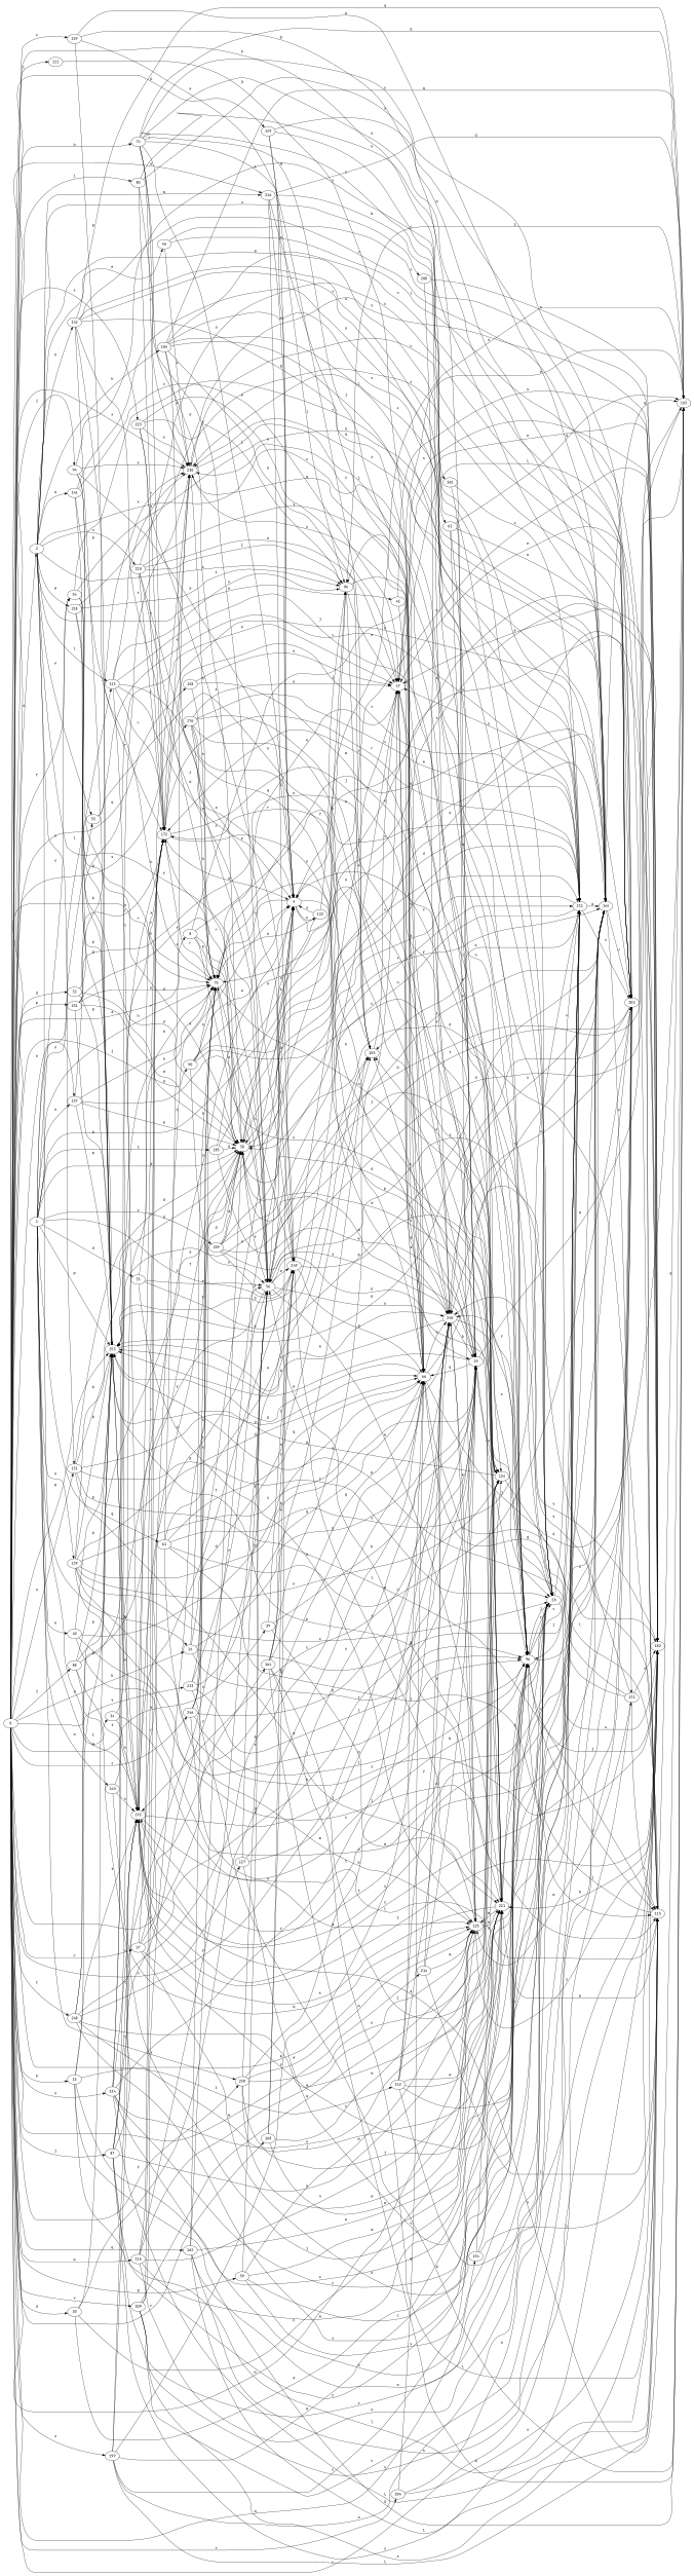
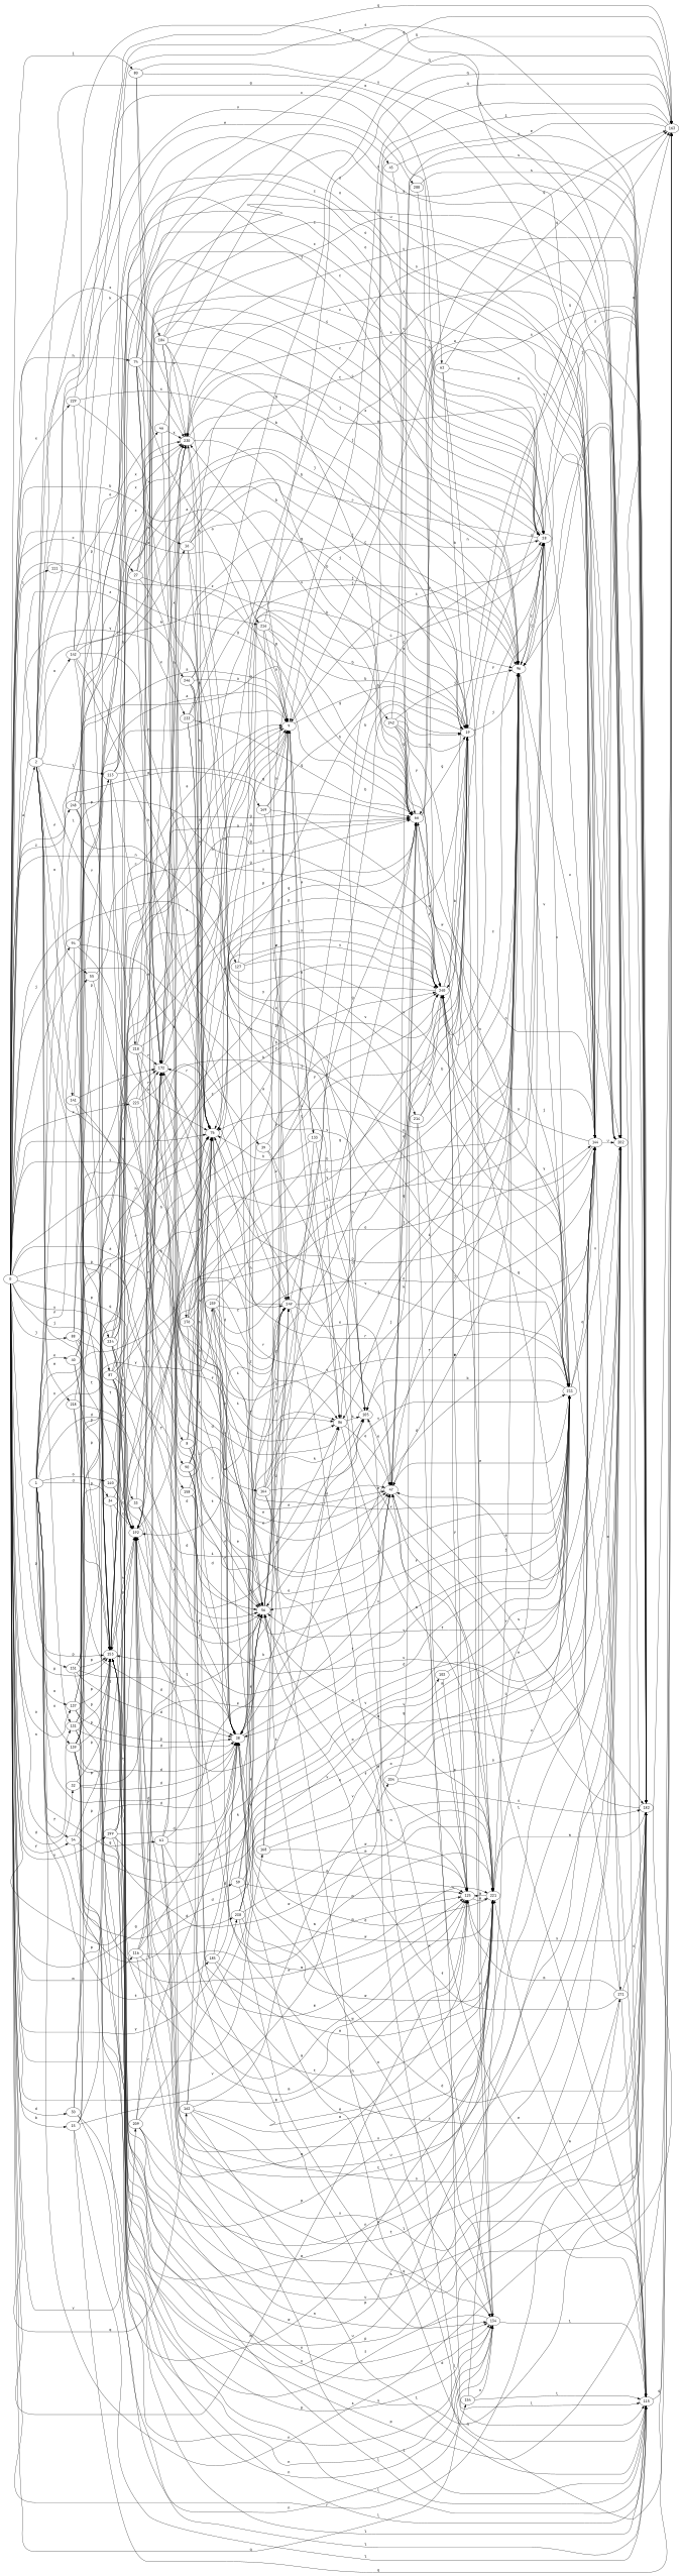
  strict digraph {
    fontname="JetBrains Mono"
    rankdir=LR
    node [fontname="JetBrains Mono"]
    edge [fontname="JetBrains Mono"]
    0
    2
    8
    15
    16
    27
    30
    32
    39
    54
    59
    74
    76
    80
    87
    88
    90
    94
    102
    111
    116
    125
    127
    131
    137
    149
    151
    153
    154
    158
    162
    164
    168
    171
    176
    199
    204
    209
    214
    216
    223
    229
    230
    233
    234
    238
    242
    246
    248
    55
    113
    28
    45
    46
    56
    62
    86
    104
    141
    142
    192
    200
    210
    218
    38
    182
    211
    115
    163
    19
    96
    105
    202
    66
    144
    172
    134
    221
    47
    249
    9
    240
    1
    33
    34
    40
    61
    139
    140
    185
    239
    133
    0 -> 2 [label=a]
    0 -> 8 [label=a]
    0 -> 15 [label=b]
    0 -> 16 [label=b]
    0 -> 27 [label=c]
    0 -> 30 [label=d]
    0 -> 32 [label=d]
    0 -> 39 [label=e]
    0 -> 54 [label=f]
    0 -> 59 [label=g]
    0 -> 74 [label=h]
    0 -> 76 [label=h]
    0 -> 80 [label=i]
    0 -> 87 [label=j]
    0 -> 88 [label=j]
    0 -> 90 [label=j]
    0 -> 94 [label=j]
    0 -> 102 [label=k]
    0 -> 111 [label=l]
    0 -> 116 [label=m]
    0 -> 125 [label=m]
    0 -> 127 [label=n]
    0 -> 131 [label=n]
    0 -> 137 [label=o]
    0 -> 149 [label=p]
    0 -> 151 [label=p]
    0 -> 153 [label=p]
    0 -> 154 [label=q]
    0 -> 158 [label=q]
    0 -> 162 [label=q]
    0 -> 164 [label=r]
    0 -> 168 [label=r]
    0 -> 171 [label=r]
    0 -> 176 [label=s]
    0 -> 199 [label=u]
    0 -> 204 [label=v]
    0 -> 209 [label=v]
    0 -> 214 [label=w]
    0 -> 216 [label=w]
    0 -> 223 [label=x]
    0 -> 229 [label=x]
    0 -> 230 [label=x]
    0 -> 233 [label=y]
    0 -> 234 [label=y]
    0 -> 238 [label=y]
    0 -> 242 [label=z]
    0 -> 246 [label=z]
    0 -> 248 [label=z]
    2 -> 131 [label=n]
    2 -> 216 [label=w]
    2 -> 55 [label=f]
    2 -> 113 [label=l]
    2 -> 28 [label=c]
    2 -> 45 [label=e]
    2 -> 46 [label=e]
    2 -> 56 [label=f]
    2 -> 62 [label=g]
    2 -> 86 [label=i]
    2 -> 104 [label=k]
    2 -> 141 [label=o]
    2 -> 142 [label=o]
    2 -> 192 [label=t]
    2 -> 200 [label=u]
    2 -> 210 [label=v]
    2 -> 218 [label=w]
    8 -> 76 [label=h]
    8 -> 56 [label=f]
    8 -> 38 [label=d]
    8 -> 182 [label=s]
    8 -> 211 [label=v]
    15 -> 125 [label=m]
    15 -> 153 [label=p]
    15 -> 28 [label=c]
    15 -> 192 [label=t]
    15 -> 115 [label=l]
    15 -> 163 [label=q]
    16 -> 76 [label=h]
    16 -> 19 [label=b]
    16 -> 96 [label=j]
    16 -> 105 [label=k]
    16 -> 202 [label=u]
    27 -> 76 [label=h]
    27 -> 28 [label=c]
    27 -> 19 [label=b]
    27 -> 66 [label=g]
    27 -> 144 [label=o]
    27 -> 172 [label=r]
    30 -> 153 [label=p]
    30 -> 66 [label=g]
    30 -> 134 [label=n]
    30 -> 221 [label=w]
    32 -> 153 [label=p]
    32 -> 38 [label=d]
    32 -> 47 [label=e]
    39 -> 19 [label=b]
    39 -> 221 [label=w]
    39 -> 249 [label=z]
    54 -> 153 [label=p]
    54 -> 38 [label=d]
    54 -> 211 [label=v]
    54 -> 144 [label=o]
    59 -> 125 [label=m]
    59 -> 28 [label=c]
    59 -> 56 [label=f]
    59 -> 211 [label=v]
    59 -> 221 [label=w]
    74 -> 230 [label=x]
    74 -> 28 [label=c]
    74 -> 38 [label=d]
    74 -> 163 [label=q]
    74 -> 105 [label=k]
    74 -> 202 [label=u]
    74 -> 66 [label=g]
    74 -> 144 [label=o]
    74 -> 172 [label=r]
    74 -> 9 [label=a]
    76 -> 38 [label=d]
    76 -> 172 [label=r]
    76 -> 134 [label=n]
    76 -> 47 [label=e]
    80 -> 56 [label=f]
    80 -> 202 [label=u]
    80 -> 144 [label=o]
    80 -> 172 [label=r]
    87 -> 76 [label=h]
    87 -> 28 [label=c]
    87 -> 192 [label=t]
    87 -> 182 [label=s]
    87 -> 202 [label=u]
    87 -> 134 [label=n]
    87 -> 249 [label=z]
    87 -> 9 [label=a]
    88 -> 153 [label=p]
    88 -> 56 [label=f]
    88 -> 192 [label=t]
    88 -> 96 [label=j]
    88 -> 9 [label=a]
    90 -> 76 [label=h]
    90 -> 28 [label=c]
    90 -> 56 [label=f]
    90 -> 211 [label=v]
    90 -> 202 [label=u]
    90 -> 9 [label=a]
    94 -> 76 [label=h]
    94 -> 153 [label=p]
    94 -> 230 [label=x]
    94 -> 211 [label=v]
    94 -> 9 [label=a]
    102 -> 125 [label=m]
    102 -> 211 [label=v]
    111 -> 66 [label=g]
    116 -> 125 [label=m]
    116 -> 56 [label=f]
    116 -> 144 [label=o]
    116 -> 172 [label=r]
    116 -> 134 [label=n]
    116 -> 221 [label=w]
    125 -> 56 [label=f]
    125 -> 182 [label=s]
    125 -> 221 [label=w]
    125 -> 240 [label=y]
    127 -> 56 [label=f]
    127 -> 211 [label=v]
    127 -> 19 [label=b]
    127 -> 240 [label=y]
    131 -> 153 [label=p]
    131 -> 28 [label=c]
    131 -> 38 [label=d]
    131 -> 115 [label=l]
    131 -> 66 [label=g]
    131 -> 221 [label=w]
    137 -> 153 [label=p]
    137 -> 230 [label=x]
    137 -> 38 [label=p]
    137 -> 134 [label=n]
    137 -> 9 [label=a]
    149 -> 28 [label=c]
    149 -> 86 [label=i]
    149 -> 144 [label=o]
    149 -> 9 [label=a]
    151 -> 76 [label=h]
    151 -> 153 [label=p]
    151 -> 56 [label=f]
    151 -> 38 [label=d]
    151 -> 172 [label=r]
    151 -> 134 [label=n]
    153 -> 192 [label=t]
    153 -> 240 [label=y]
    154 -> 28 [label=c]
    154 -> 115 [label=l]
    154 -> 134 [label=n]
    158 -> 76 [label=h]
    158 -> 221 [label=w]
    158 -> 47 [label=e]
    162 -> 76 [label=h]
    162 -> 38 [label=d]
    162 -> 182 [label=s]
    162 -> 115 [label=l]
    162 -> 144 [label=o]
    162 -> 221 [label=w]
    164 -> 115 [label=l]
    164 -> 163 [label=q]
    164 -> 96 [label=j]
    164 -> 105 [label=k]
    164 -> 66 [label=g]
    164 -> 47 [label=e]
    164 -> 249 [label=z]
    168 -> 125 [label=m]
    168 -> 221 [label=w]
    168 -> 249 [label=z]
    168 -> 9 [label=a]
    171 -> 125 [label=m]
    171 -> 153 [label=p]
    171 -> 56 [label=f]
    171 -> 182 [label=s]
    171 -> 115 [label=l]
    171 -> 66 [label=g]
    176 -> 76 [label=h]
    176 -> 211 [label=v]
    176 -> 19 [label=b]
    176 -> 221 [label=w]
    176 -> 47 [label=e]
    176 -> 249 [label=z]
    176 -> 240 [label=y]
    199 -> 28 [label=c]
    199 -> 192 [label=t]
    199 -> 38 [label=d]
    199 -> 115 [label=l]
    199 -> 144 [label=o]
    199 -> 221 [label=w]
    199 -> 240 [label=y]
    204 -> 182 [label=s]
    204 -> 66 [label=g]
    204 -> 144 [label=o]
    209 -> 125 [label=m]
    209 -> 38 [label=d]
    209 -> 182 [label=s]
    209 -> 211 [label=v]
    209 -> 202 [label=u]
    209 -> 172 [label=r]
    214 -> 125 [label=m]
    214 -> 115 [label=l]
    214 -> 19 [label=b]
    214 -> 240 [label=y]
    216 -> 163 [label=q]
    216 -> 19 [label=b]
    216 -> 66 [label=g]
    216 -> 249 [label=z]
    216 -> 9 [label=a]
    223 -> 230 [label=x]
    223 -> 86 [label=i]
    223 -> 172 [label=r]
    223 -> 47 [label=e]
    223 -> 249 [label=z]
    229 -> 153 [label=p]
    229 -> 19 [label=b]
    229 -> 144 [label=o]
    229 -> 9 [label=a]
    230 -> 76 [label=h]
    230 -> 96 [label=j]
    230 -> 202 [label=u]
    230 -> 66 [label=g]
    233 -> 76 [label=h]
    233 -> 56 [label=f]
    233 -> 163 [label=q]
    233 -> 96 [label=j]
    233 -> 66 [label=g]
    234 -> 76 [label=h]
    234 -> 230 [label=x]
    234 -> 28 [label=c]
    234 -> 192 [label=t]
    234 -> 115 [label=l]
    234 -> 144 [label=o]
    234 -> 134 [label=n]
    234 -> 240 [label=y]
    238 -> 125 [label=m]
    238 -> 56 [label=f]
    238 -> 19 [label=b]
    238 -> 96 [label=j]
    238 -> 134 [label=n]
    238 -> 221 [label=w]
    242 -> 182 [label=s]
    242 -> 211 [label=v]
    242 -> 19 [label=b]
    242 -> 96 [label=j]
    242 -> 66 [label=g]
    242 -> 221 [label=w]
    242 -> 240 [label=y]
    246 -> 76 [label=h]
    246 -> 125 [label=m]
    246 -> 38 [label=d]
    246 -> 19 [label=b]
    246 -> 96 [label=j]
    246 -> 9 [label=a]
    248 -> 153 [label=p]
    248 -> 230 [label=x]
    248 -> 211 [label=v]
    248 -> 96 [label=j]
    248 -> 66 [label=g]
    248 -> 221 [label=w]
    248 -> 240 [label=y]
    55 -> 211 [label=v]
    55 -> 240 [label=y]
    113 -> 230 [label=x]
    113 -> 86 [label=u]
    113 -> 192 [label=t]
    113 -> 96 [label=j]
    113 -> 66 [label=g]
    113 -> 172 [label=r]
    113 -> 9 [label=a]
    28 -> 230 [label=x]
    28 -> 192 [label=t]
    28 -> 182 [label=s]
    28 -> 211 [label=v]
    28 -> 96 [label=j]
    28 -> 172 [label=r]
    28 -> 240 [label=y]
    45 -> 182 [label=s]
    45 -> 66 [label=x]
    46 -> 230 [label=x]
    46 -> 182 [label=s]
    46 -> 115 [label=l]
    56 -> 192 [label=t]
    56 -> 163 [label=q]
    56 -> 19 [label=b]
    56 -> 172 [label=r]
    56 -> 134 [label=n]
    56 -> 221 [label=w]
    56 -> 249 [label=z]
    56 -> 9 [label=a]
    62 -> 163 [label=q]
    62 -> 19 [label=b]
    62 -> 144 [label=o]
    62 -> 134 [label=n]
    86 -> 105 [label=k]
    86 -> 221 [label=w]
    86 -> 47 [label=e]
    104 -> 230 [label=x]
    104 -> 28 [label=c]
    104 -> 56 [label=f]
    104 -> 211 [label=v]
    104 -> 163 [label=q]
    104 -> 96 [label=j]
    104 -> 105 [label=k]
    104 -> 202 [label=u]
    141 -> 153 [label=p]
    141 -> 144 [label=o]
    141 -> 172 [label=r]
    141 -> 47 [label=e]
    142 -> 76 [label=h]
    142 -> 153 [label=p]
    142 -> 211 [label=v]
    142 -> 163 [label=q]
    142 -> 19 [label=b]
    142 -> 202 [label=u]
    142 -> 144 [label=o]
    142 -> 249 [label=z]
    192 -> 153 [label=p]
    192 -> 28 [label=c]
    192 -> 163 [label=q]
    192 -> 96 [label=j]
    192 -> 202 [label=u]
    192 -> 172 [label=r]
    200 -> 182 [label=s]
    200 -> 240 [label=y]
    210 -> 86 [label=i]
    210 -> 38 [label=d]
    210 -> 202 [label=u]
    210 -> 172 [label=r]
    210 -> 47 [label=e]
    210 -> 9 [label=a]
    210 -> 240 [label=y]
    218 -> 153 [label=p]
    218 -> 86 [label=i]
    218 -> 38 [label=d]
    218 -> 182 [label=s]
    38 -> 56 [label=f]
    38 -> 192 [label=t]
    38 -> 211 [label=v]
    38 -> 221 [label=w]
    38 -> 9 [label=a]
    182 -> 76 [label=h]
    182 -> 192 [label=t]
    182 -> 38 [label=d]
    182 -> 96 [label=j]
    182 -> 221 [label=w]
    182 -> 47 [label=e]
    182 -> 240 [label=y]
    211 -> 56 [label=f]
    211 -> 192 [label=t]
    211 -> 38 [label=d]
    211 -> 96 [label=j]
    211 -> 105 [label=k]
    211 -> 202 [label=u]
    211 -> 144 [label=o]
    211 -> 172 [label=r]
    211 -> 47 [label=e]
    115 -> 38 [label=d]
    115 -> 163 [label=q]
    115 -> 96 [label=j]
    115 -> 221 [label=w]
    115 -> 47 [label=e]
    115 -> 240 [label=y]
    163 -> 153 [label=p]
    163 -> 86 [label=i]
    163 -> 47 [label=e]
    163 -> 9 [label=a]
    19 -> 76 [label=h]
    19 -> 153 [label=p]
    19 -> 192 [label=t]
    19 -> 38 [label=d]
    19 -> 163 [label=q]
    19 -> 96 [label=j]
    19 -> 66 [label=g]
    19 -> 134 [label=n]
    96 -> 28 [label=c]
    96 -> 86 [label=i]
    96 -> 211 [label=v]
    96 -> 115 [label=l]
    96 -> 202 [label=u]
    96 -> 47 [label=e]
    105 -> 172 [label=r]
    105 -> 47 [label=e]
    202 -> 153 [label=p]
    202 -> 230 [label=x]
    202 -> 56 [label=f]
    202 -> 192 [label=t]
    202 -> 47 [label=e]
    202 -> 9 [label=a]
    66 -> 153 [label=p]
    66 -> 230 [label=x]
    66 -> 182 [label=s]
    66 -> 163 [label=q]
    66 -> 144 [label=o]
    66 -> 47 [label=e]
    66 -> 240 [label=y]
    144 -> 76 [label=h]
    144 -> 153 [label=p]
    144 -> 171 [label=o]
    144 -> 230 [label=x]
    144 -> 56 [label=f]
    144 -> 38 [label=d]
    144 -> 163 [label=q]
    144 -> 202 [label=u]
    144 -> 240 [label=y]
    172 -> 230 [label=x]
    172 -> 211 [label=v]
    172 -> 96 [label=j]
    172 -> 144 [label=o]
    172 -> 9 [label=a]
    172 -> 240 [label=y]
    134 -> 153 [label=p]
    134 -> 230 [label=x]
    134 -> 115 [label=l]
    134 -> 105 [label=k]
    221 -> 125 [label=m]
    221 -> 153 [label=p]
    221 -> 192 [label=t]
    221 -> 38 [label=d]
    221 -> 211 [label=v]
    221 -> 96 [label=j]
    47 -> 153 [label=p]
+   47 -> 182 [label=s]
    47 -> 115 [label=l]
    47 -> 96 [label=j]
    47 -> 66 [label=g]
    249 -> 76 [label=h]
    249 -> 125 [label=m]
    249 -> 192 [label=t]
    249 -> 96 [label=j]
    249 -> 66 [label=g]
    249 -> 47 [label=e]
    9 -> 76 [label=h]
    9 -> 28 [label=c]
    9 -> 19 [label=b]
    9 -> 134 [label=n]
    9 -> 133 [label=n]
    240 -> 125 [label=m]
    240 -> 153 [label=p]
    240 -> 28 [label=c]
    240 -> 19 [label=b]
    240 -> 105 [label=k]
    240 -> 202 [label=u]
    1 -> 16 [label=b]
    1 -> 54 [label=f]
    1 -> 76 [label=h]
    1 -> 137 [label=o]
    1 -> 153 [label=p]
    1 -> 238 [label=y]
    1 -> 55 [label=f]
    1 -> 113 [label=l]
    1 -> 38 [label=d]
    1 -> 182 [label=s]
    1 -> 249 [label=z]
    1 -> 33 [label=d]
    1 -> 34 [label=d]
    1 -> 40 [label=e]
    1 -> 61 [label=g]
    1 -> 139 [label=o]
    1 -> 140 [label=o]
    1 -> 185 [label=t]
    1 -> 239 [label=y]
    33 -> 125 [label=m]
    33 -> 56 [label=f]
    33 -> 105 [label=k]
    33 -> 172 [label=r]
    34 -> 192 [label=t]
    34 -> 115 [label=l]
    34 -> 9 [label=a]
    40 -> 153 [label=p]
    40 -> 96 [label=j]
    40 -> 202 [label=u]
    40 -> 66 [label=g]
    61 -> 125 [label=m]
    61 -> 230 [label=x]
    61 -> 211 [label=v]
    61 -> 115 [label=l]
    61 -> 105 [label=k]
    61 -> 202 [label=u]
    61 -> 66 [label=g]
    139 -> 153 [label=p]
    139 -> 28 [label=c]
    139 -> 38 [label=d]
    139 -> 182 [label=s]
    139 -> 115 [label=l]
    139 -> 19 [label=b]
    139 -> 66 [label=g]
    139 -> 134 [label=n]
    139 -> 240 [label=y]
    140 -> 125 [label=m]
    140 -> 192 [label=t]
    140 -> 172 [label=r]
    185 -> 86 [label=i]
    185 -> 38 [label=d]
    185 -> 182 [label=s]
    185 -> 221 [label=w]
    239 -> 86 [label=i]
    239 -> 38 [label=d]
    239 -> 211 [label=v]
    239 -> 96 [label=j]
    239 -> 144 [label=o]
    239 -> 249 [label=z]
    239 -> 240 [label=y]
    133 -> 76 [label=h]
    133 -> 86 [label=i]
    133 -> 38 [label=d]
    133 -> 9 [label=a]
  }
